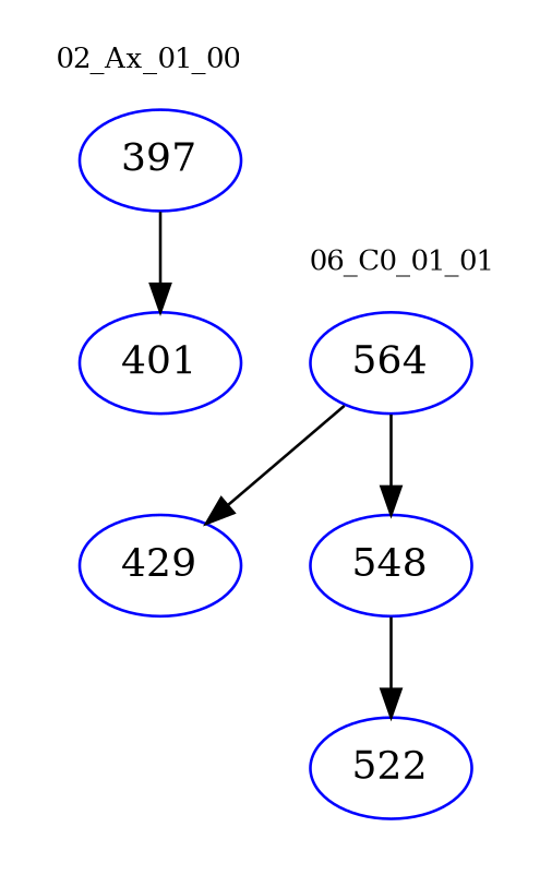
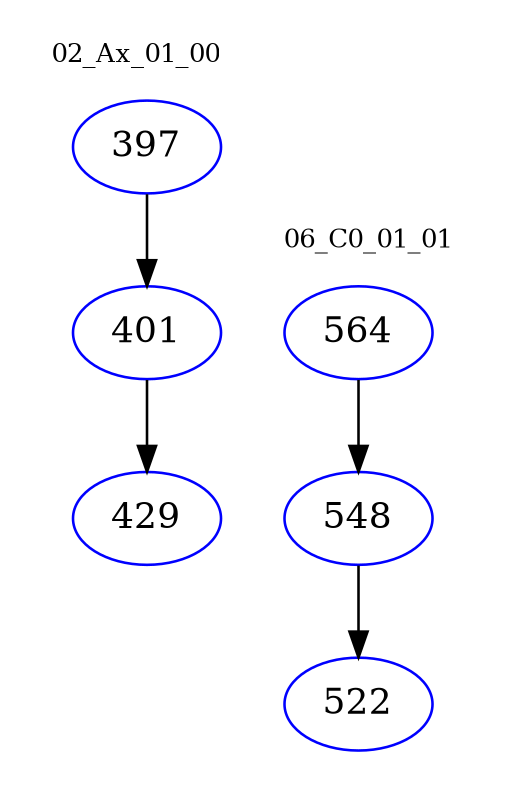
  digraph {
    node [color=blue]
    edge [color=black]
    n1 [label=397]
    n2 [label=401]
    n3 [label=429]
    n4 [label=564]
    n5 [label=548]
    n6 [label=522]
    subgraph cluster_1 {
      color=white
      fontsize=10
      label="02_Ax_01_00"
      n1
      n2
      n3
    }
    subgraph cluster_2 {
      color=white
      fontsize=10
      label="06_C0_01_01"
      n4
      n5
      n6
    }
    n1 -> n2
-   n4 -> n3
+   n2 -> n3
    n4 -> n5
    n5 -> n6
  }
